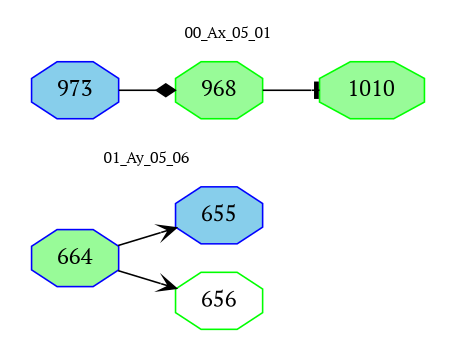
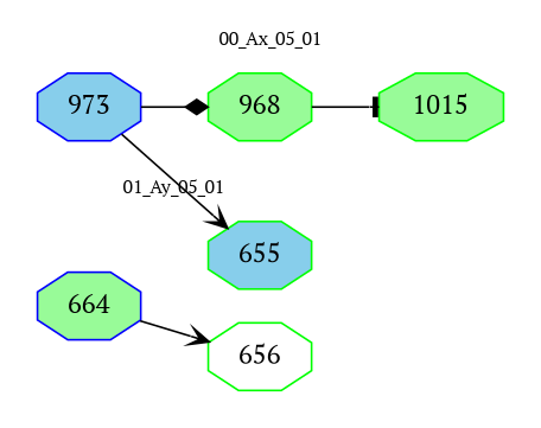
  digraph {
    fontname="PT Serif"
    rankdir=LR
    node [color=green fillcolor=palegreen fontname="PT Serif" shape=octagon style=filled]
    edge [arrowhead=vee color=black fontname="PT Serif"]
    n1 [color=blue fillcolor=skyblue label=973]
    n2 [label=968]
-   n3 [label=1010]
+   n3 [label=1015]
    n4 [color=blue label=664]
-   n5 [color=blue fillcolor=skyblue label=655]
+   n5 [fillcolor=skyblue label=655]
    n6 [fillcolor=white label=656]
    subgraph cluster_1 {
      color=white
      fontsize=10
      label="00_Ax_05_01"
      n1
      n2
      n3
    }
    subgraph cluster_2 {
      color=white
      fontsize=10
-     label="01_Ay_05_06"
+     label="01_Ay_05_01"
      n4
      n5
      n6
    }
    n1 -> n2 [arrowhead=diamond]
    n2 -> n3 [arrowhead=tee]
-   n4 -> n5
+   n1 -> n5
    n4 -> n6
  }
